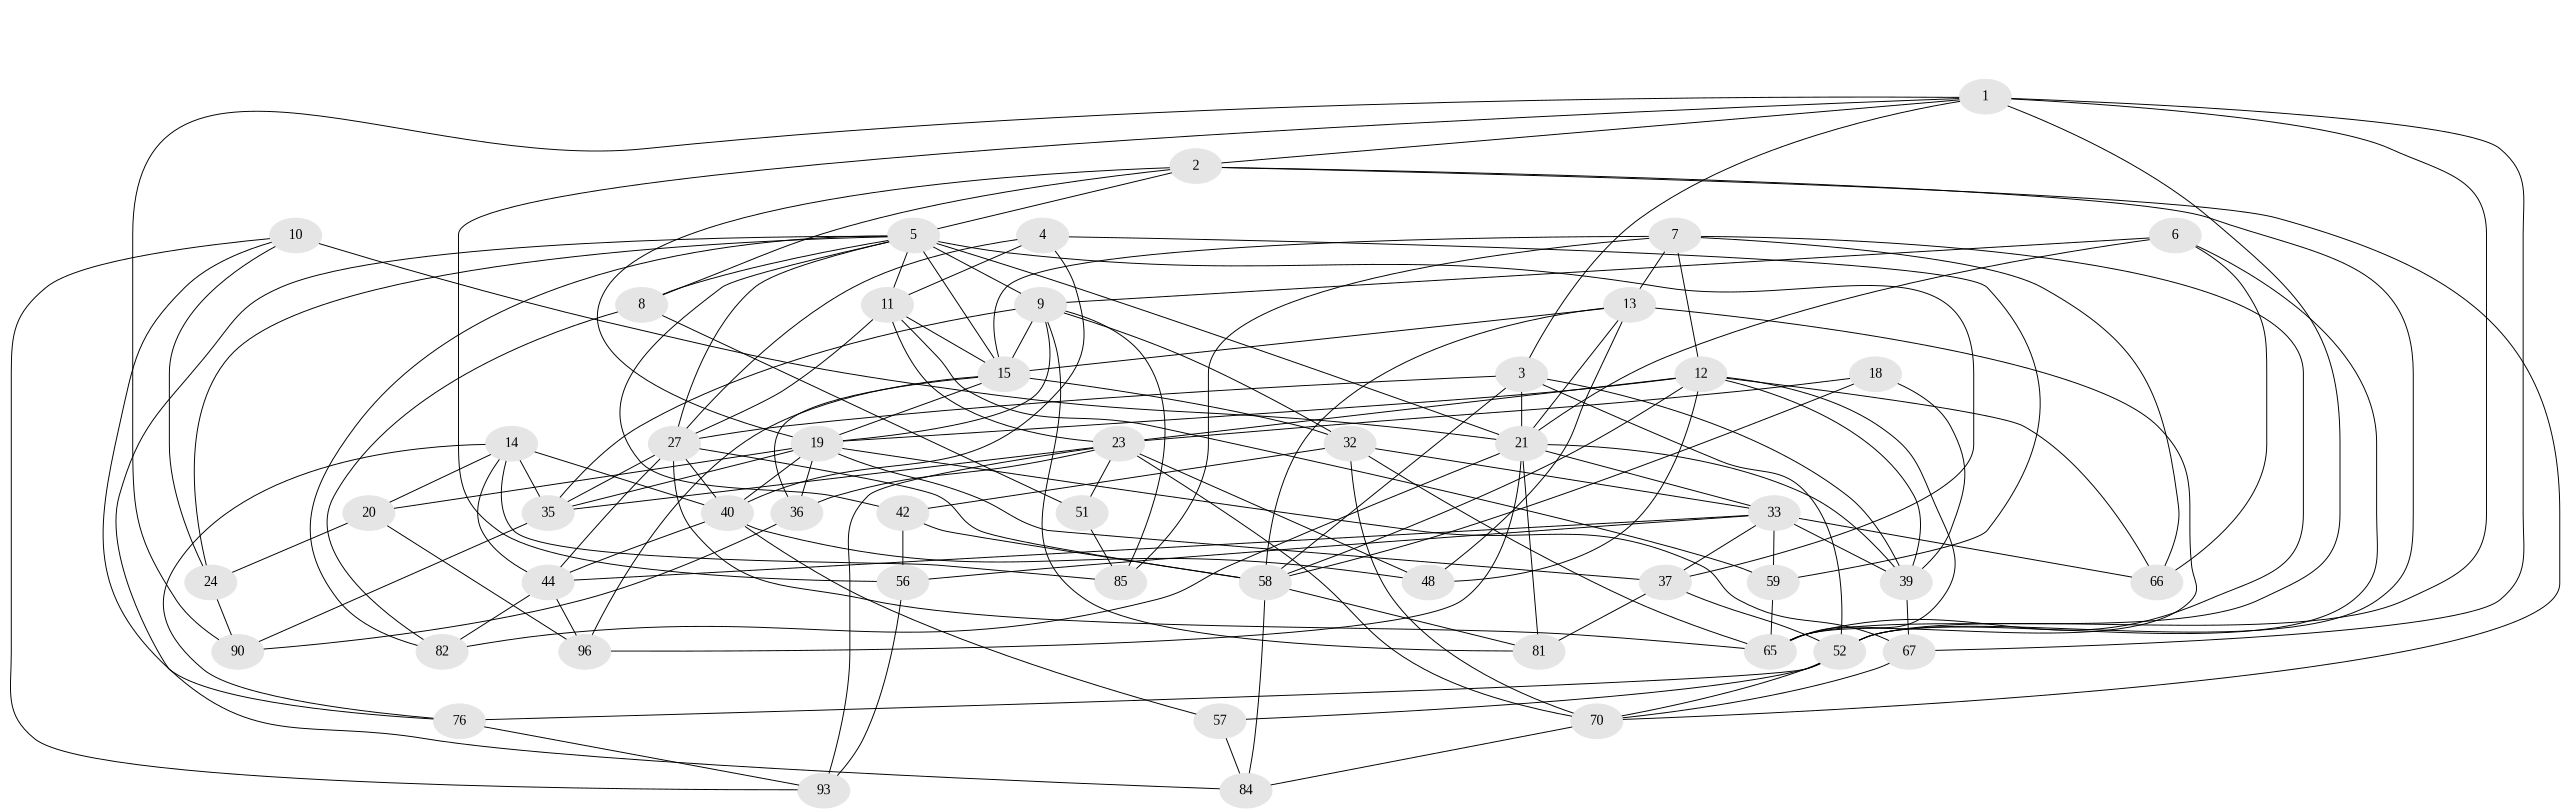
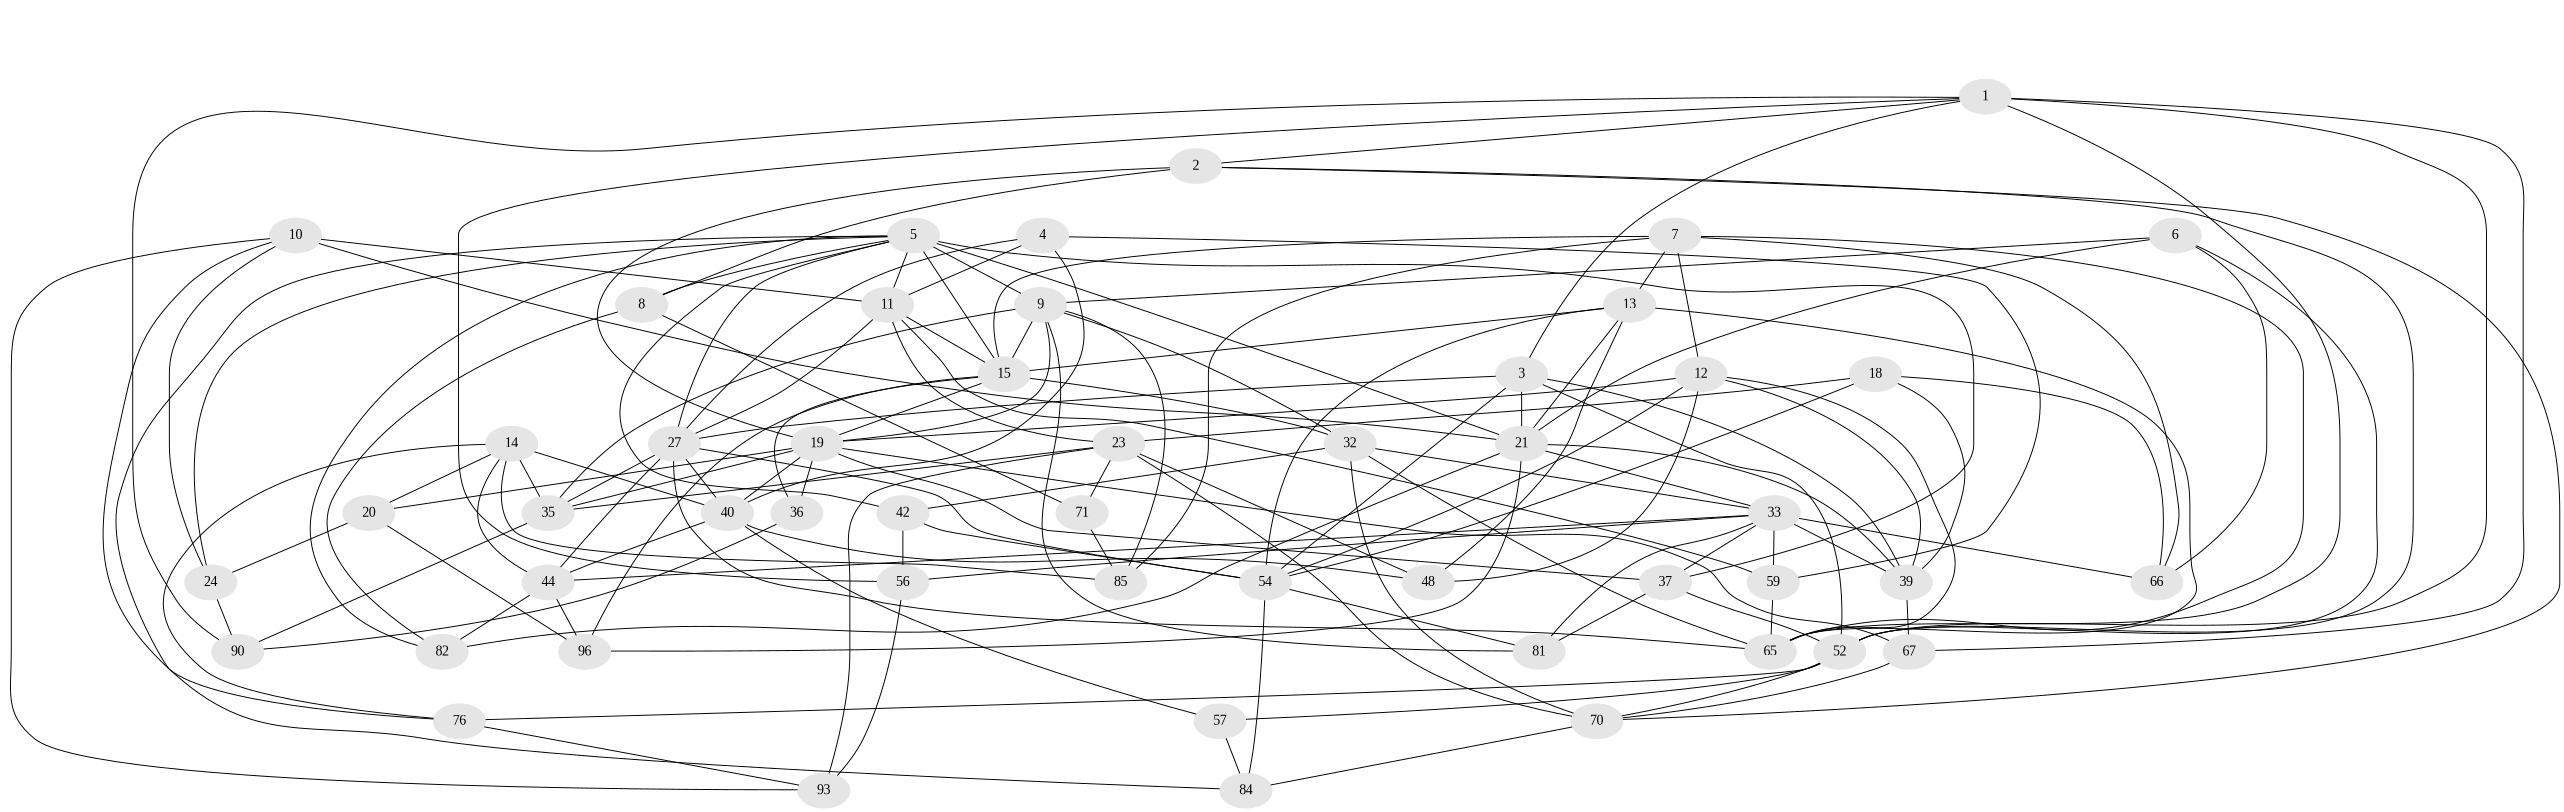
  graph {
    fontname="Liberation Serif"
    node [color=gray90 fontname="Liberation Serif" style=filled]
    edge [fontname="Liberation Serif"]
    1 [super="+55"]
    2 [super="+28"]
    3 [super="+17"]
    52 [super="+53"]
    56
    65 [super="+73+75"]
    67
    90
    5 [super="+16+101+22"]
    8
    19 [super="+72"]
    70 [super="+92"]
    21 [super="+25+98"]
    27 [super="+71+49"]
    39 [super="+45"]
-   58 [super="+80+87"]
+   58 [super="+80+87" label=54]
    n17 [label=76]
    57
    93
    11 [super="+34+26"]
    9 [super="+31+30"]
    15 [super="+69+60"]
    24
    37 [super="+95"]
    42
    82
-   51
+   51 [label=71]
    40 [super="+43+47"]
    35 [super="+79"]
    20
    36
    84
    81
    96
    33 [super="+100+61"]
    44 [super="+62"]
    59
    23 [super="+29+78+46"]
    4
    48
    85
    32 [super="+74"]
    6
    66
    7 [super="+41"]
    12 [super="+50"]
    13 [super="+68"]
    10 [super="+64"]
    14 [super="+63"]
    18
    1 -- 2
    1 -- 3
    1 -- 52 [weight=2]
    1 -- 56
    1 -- 65
    1 -- 67
    1 -- 90
    2 -- 52
-   2 -- 5
    2 -- 8
    2 -- 19
    2 -- 70
    3 -- 52
    3 -- 21
    3 -- 27
    3 -- 39
    3 -- 58
    52 -- 70
    52 -- n17
    52 -- 57 [weight=2]
    56 -- 93
    67 -- 70
    5 -- 8
    5 -- 21
    5 -- 27
    5 -- n17
    5 -- 11
    5 -- 9
    5 -- 15 [weight=2]
    5 -- 24
    5 -- 37 [weight=2]
    5 -- 42
    5 -- 82
    8 -- 82
    8 -- 51
    19 -- 67
    19 -- 37
    19 -- 40
    19 -- 35
    19 -- 20
    19 -- 36
    70 -- 84
    21 -- 39
    21 -- 82
-   21 -- 81
+   33 -- 81
    21 -- 96
    21 -- 33
    27 -- 65
    27 -- 58
    27 -- 40 [weight=2]
    27 -- 35
    27 -- 44
    39 -- 67
    58 -- 84
    58 -- 81
    n17 -- 93
    57 -- 84
    11 -- 27
    11 -- 15
    11 -- 59
    11 -- 23
    9 -- 19
    9 -- 15
    9 -- 35
    9 -- 81
    9 -- 85
    9 -- 32
    15 -- 19
    15 -- 36
    15 -- 96
    15 -- 32
    24 -- 90
    37 -- 52
    37 -- 81
    42 -- 56
    42 -- 58
    51 -- 85
    40 -- 57
    40 -- 44
    40 -- 48
    35 -- 90
    20 -- 24
    20 -- 96
    36 -- 90
    33 -- 56
    33 -- 39
    33 -- 37
    33 -- 44
    33 -- 59
    33 -- 66
    44 -- 82
    44 -- 96
    59 -- 65
    23 -- 70
    23 -- 93
    23 -- 51 [weight=2]
    23 -- 35
-   23 -- 36
    23 -- 48
    4 -- 27
    4 -- 11
    4 -- 40
    4 -- 59
    32 -- 65
    32 -- 70
    32 -- 42
    32 -- 33
    6 -- 52
    6 -- 21
    6 -- 9
    6 -- 66
    7 -- 65
    7 -- 15
    7 -- 85
    7 -- 66
    7 -- 12
    7 -- 13
    12 -- 65 [weight=2]
    12 -- 19
    12 -- 39
    12 -- 58
-   12 -- 23
    12 -- 48
    13 -- 65
    13 -- 21
    13 -- 58
    13 -- 15
    13 -- 48
    10 -- 21
    10 -- 93
+   10 -- 11 [weight=2]
    10 -- 24
    10 -- 84
    14 -- n17
    14 -- 40
    14 -- 35
    14 -- 20
    14 -- 44
    14 -- 85
    18 -- 39
    18 -- 58
    18 -- 23
-   12 -- 66
+   18 -- 66
  }
